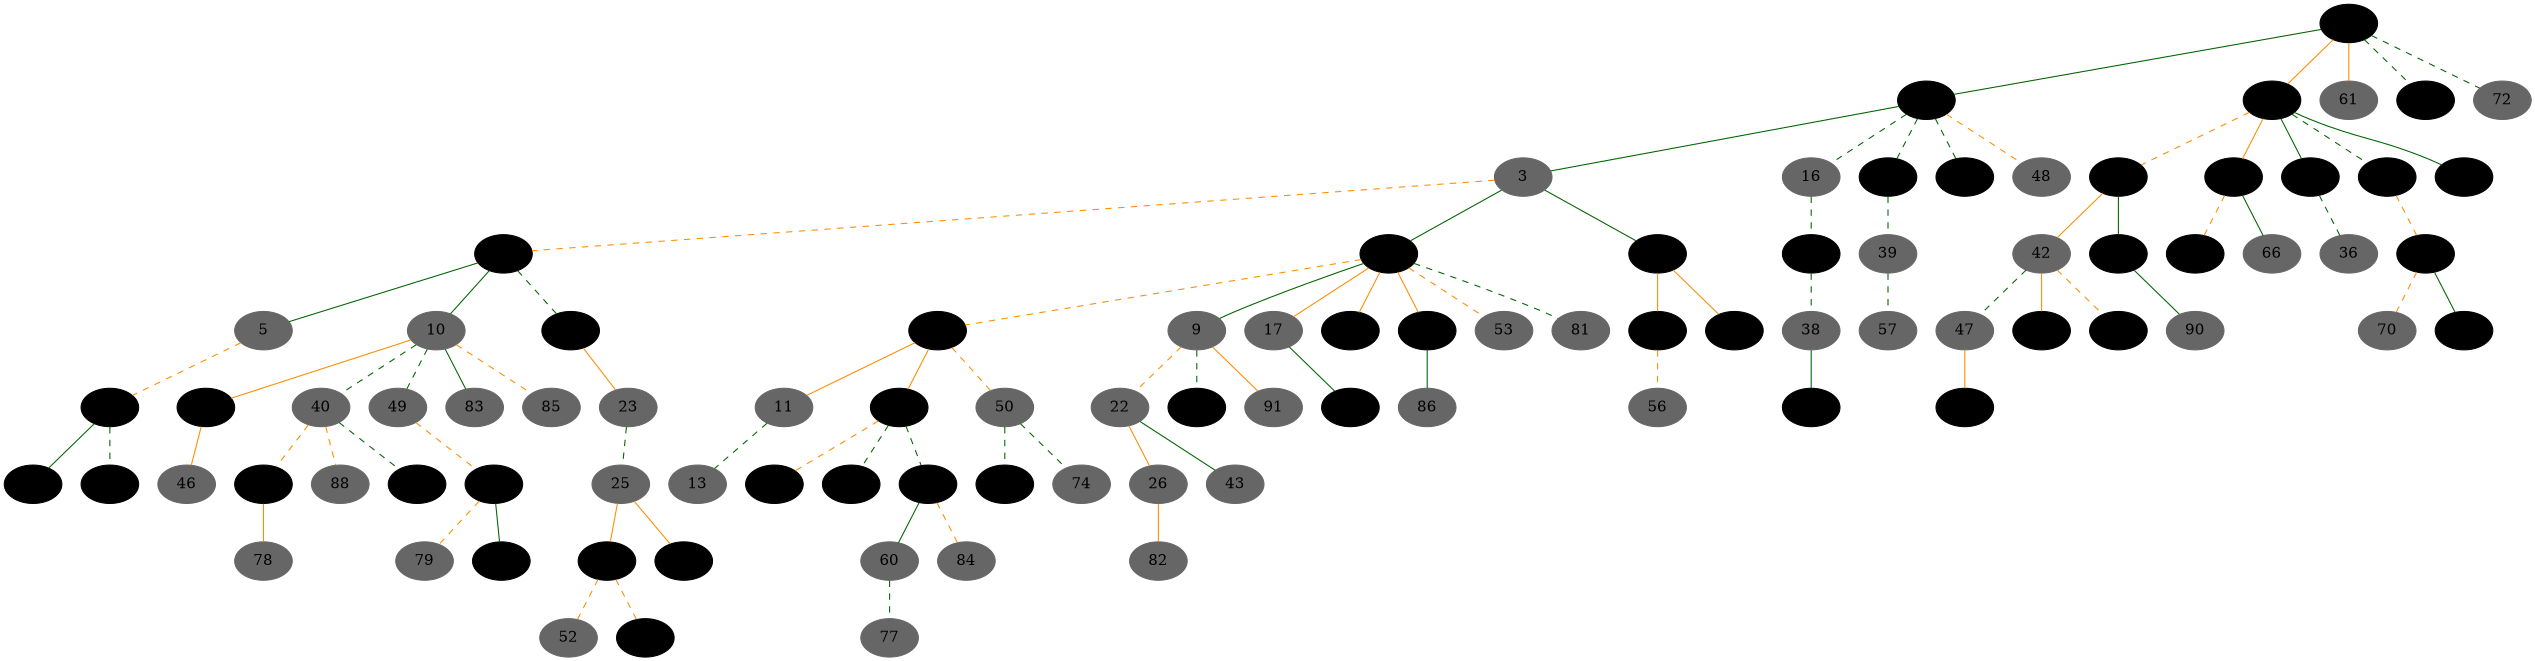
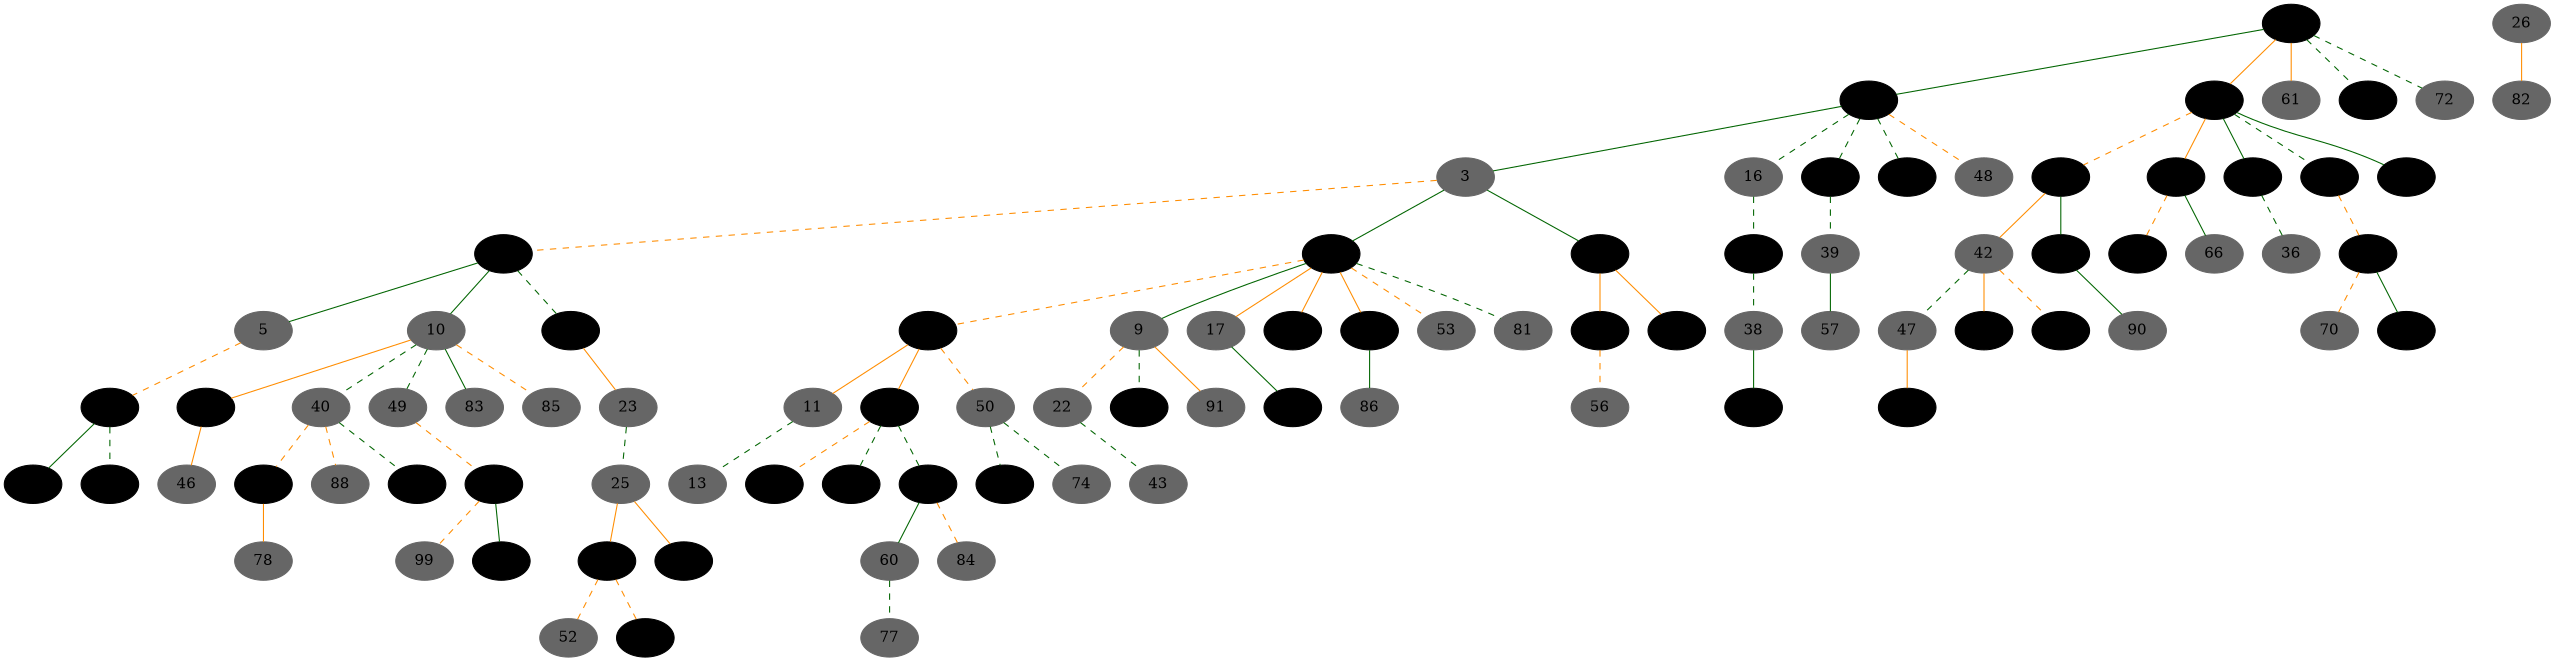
  graph {
    node [color=black style=filled]
    edge [color=darkgreen style=dashed]
    1
    2
    14
    61 [color=gray40]
    67
    72 [color=gray40]
    3 [color=gray40]
    16 [color=gray40]
    27
    35
    48 [color=gray40]
    19
    31
    32
    44
    73
    4
    7
    15
    21
    39 [color=gray40]
    5 [color=gray40]
    10 [color=gray40]
    12
    8
    9 [color=gray40]
    17 [color=gray40]
    37
    41
    53 [color=gray40]
    81 [color=gray40]
    24
    30
    6
    33
    40 [color=gray40]
    49 [color=gray40]
    83 [color=gray40]
    85 [color=gray40]
    23 [color=gray40]
    54
    80
    11 [color=gray40]
    18
    50 [color=gray40]
    22 [color=gray40]
    29
    91 [color=gray40]
    75
    86 [color=gray40]
    13 [color=gray40]
    20
    28
    55
    58
    74 [color=gray40]
    26 [color=gray40]
    43 [color=gray40]
    46 [color=gray40]
    59
    88 [color=gray40]
    89
    69
    25 [color=gray40]
    42 [color=gray40]
    45
    63
    66 [color=gray40]
    36 [color=gray40]
    68
    56 [color=gray40]
    38 [color=gray40]
    60 [color=gray40]
    84 [color=gray40]
    47 [color=gray40]
    51
    62
    90 [color=gray40]
    92
    82 [color=gray40]
    34
    87
    52 [color=gray40]
    64
    57 [color=gray40]
    78 [color=gray40]
    76
    70 [color=gray40]
    71
-   79 [color=gray40]
+   79 [color=gray40 label=99]
    93
    77 [color=gray40]
    1 -- 2 [style=solid]
    1 -- 14 [color=darkorange style=solid]
    1 -- 61 [color=darkorange style=solid]
    1 -- 67
    1 -- 72
    2 -- 3 [style=solid]
    2 -- 16
    2 -- 27
    2 -- 35
    2 -- 48 [color=darkorange]
    14 -- 19 [color=darkorange]
    14 -- 31 [color=darkorange style=solid]
    14 -- 32 [style=solid]
    14 -- 44
    14 -- 73 [style=solid]
    3 -- 4 [color=darkorange]
    3 -- 7 [style=solid]
    3 -- 15 [style=solid]
    16 -- 21
    27 -- 39
    19 -- 42 [color=darkorange style=solid]
    19 -- 45 [style=solid]
    31 -- 63 [color=darkorange]
    31 -- 66 [style=solid]
    32 -- 36
    44 -- 68 [color=darkorange]
    4 -- 5 [style=solid]
    4 -- 10 [style=solid]
    4 -- 12
    7 -- 8 [color=darkorange]
    7 -- 9 [style=solid]
    7 -- 17 [color=darkorange style=solid]
    7 -- 37 [color=darkorange style=solid]
    7 -- 41 [color=darkorange style=solid]
    7 -- 53 [color=darkorange]
    7 -- 81
    15 -- 24 [color=darkorange style=solid]
    15 -- 30 [color=darkorange style=solid]
    21 -- 38
-   39 -- 57
+   39 -- 57 [style=solid]
    5 -- 6 [color=darkorange]
    10 -- 33 [color=darkorange style=solid]
    10 -- 40
    10 -- 49
    10 -- 83 [style=solid]
    10 -- 85 [color=darkorange]
    12 -- 23 [color=darkorange style=solid]
    8 -- 11 [color=darkorange style=solid]
    8 -- 18 [color=darkorange style=solid]
    8 -- 50 [color=darkorange]
    9 -- 22 [color=darkorange]
    9 -- 29
    9 -- 91 [color=darkorange style=solid]
    17 -- 75 [style=solid]
    41 -- 86 [style=solid]
    24 -- 56 [color=darkorange]
    6 -- 54 [style=solid]
    6 -- 80
    33 -- 46 [color=darkorange style=solid]
    40 -- 59 [color=darkorange]
    40 -- 88 [color=darkorange]
    40 -- 89
    49 -- 69 [color=darkorange]
    23 -- 25
    11 -- 13
    18 -- 20 [color=darkorange]
    18 -- 28
    18 -- 55
    50 -- 58
    50 -- 74
-   22 -- 26 [color=darkorange style=solid]
-   22 -- 43 [style=solid]
+   22 -- 43
    55 -- 60 [style=solid]
    55 -- 84 [color=darkorange]
    26 -- 82 [color=darkorange style=solid]
    59 -- 78 [color=darkorange style=solid]
    69 -- 79 [color=darkorange]
    69 -- 93 [style=solid]
    25 -- 34 [color=darkorange style=solid]
    25 -- 87 [color=darkorange style=solid]
    42 -- 47
    42 -- 51 [color=darkorange style=solid]
    42 -- 62 [color=darkorange]
    45 -- 90 [style=solid]
    68 -- 70 [color=darkorange]
    68 -- 71 [style=solid]
    38 -- 92 [style=solid]
    60 -- 77
    47 -- 76 [color=darkorange style=solid]
    34 -- 52 [color=darkorange]
    34 -- 64 [color=darkorange]
  }
